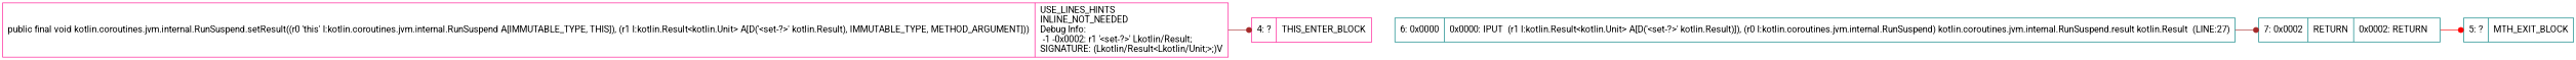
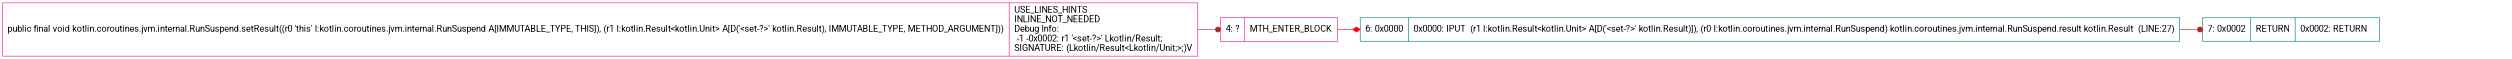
  digraph {
    fontname=Roboto
    rankdir=LR
    node [color=teal fontname=Roboto shape=record]
    edge [arrowhead=dot color=red fontname=Roboto]
-   n1 [color=deeppink label="{4\:\ ?|THIS_ENTER_BLOCK\l}"]
+   n1 [color=deeppink label="{4\:\ ?|MTH_ENTER_BLOCK\l}"]
    n2 [label="{6\:\ 0x0000|0x0000: IPUT  (r1 I:kotlin.Result\<kotlin.Unit\> A[D('\<set\-?\>' kotlin.Result)]), (r0 I:kotlin.coroutines.jvm.internal.RunSuspend) kotlin.coroutines.jvm.internal.RunSuspend.result kotlin.Result  (LINE:27)\l}"]
    n3 [label="{7\:\ 0x0002|RETURN\l|0x0002: RETURN   \l}"]
-   n4 [label="{5\:\ ?|MTH_EXIT_BLOCK\l}"]
    n5 [color=deeppink label="{public final void kotlin.coroutines.jvm.internal.RunSuspend.setResult((r0 'this' I:kotlin.coroutines.jvm.internal.RunSuspend A[IMMUTABLE_TYPE, THIS]), (r1 I:kotlin.Result\<kotlin.Unit\> A[D('\<set\-?\>' kotlin.Result), IMMUTABLE_TYPE, METHOD_ARGUMENT]))  | USE_LINES_HINTS\lINLINE_NOT_NEEDED\lDebug Info:\l  \-1 \-0x0002: r1 '\<set\-?\>' Lkotlin\/Result;\lSIGNATURE: (Lkotlin\/Result\<Lkotlin\/Unit;\>;)V\l}"]
+   n1 -> n2 [arrowhead=diamond]
    n2 -> n3 [color=brown]
-   n3 -> n4
    n5 -> n1 [color=brown]
  }
